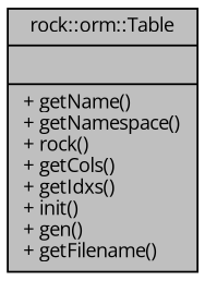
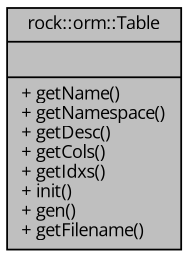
  digraph {
    fontname="Open Sans"
-   n1 [color=black fillcolor=grey75 fontcolor=black fontname="Open Sans" fontsize=10 height=0.2 label="{rock::orm::Table\n||+ getName()\l+ getNamespace()\l+ rock()\l+ getCols()\l+ getIdxs()\l+ init()\l+ gen()\l+ getFilename()\l}" shape=record style=filled width=0.4]
+   n1 [color=black fillcolor=grey75 fontcolor=black fontname="Open Sans" fontsize=10 height=0.2 label="{rock::orm::Table\n||+ getName()\l+ getNamespace()\l+ getDesc()\l+ getCols()\l+ getIdxs()\l+ init()\l+ gen()\l+ getFilename()\l}" shape=record style=filled width=0.4]
  }
